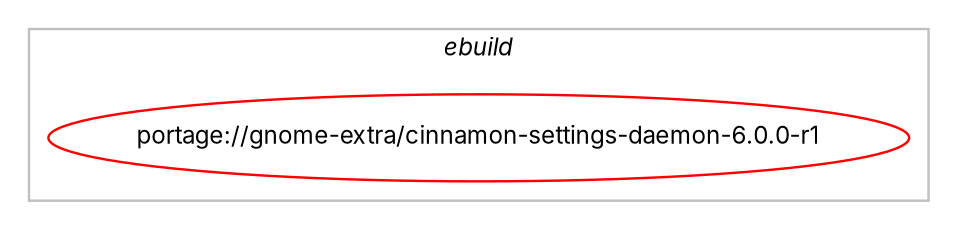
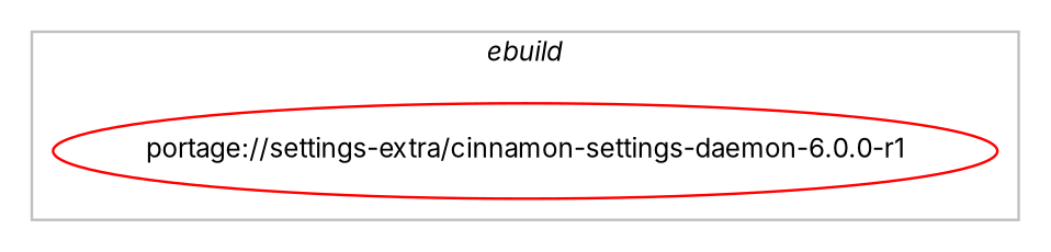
  digraph {
    compound=true
    concentrate=true
    fontname=Inter
    fontsize=10
    newrank=true
    rankdir=LR
    ranksep=1.5
-   n1 [color=red fontname=Inter fontsize=10 label="portage://gnome-extra/cinnamon-settings-daemon-6.0.0-r1" width=4]
+   n1 [color=red fontname=Inter fontsize=10 label="portage://settings-extra/cinnamon-settings-daemon-6.0.0-r1" width=4]
    subgraph cluster_1 {
      color=gray
      label=<<i>ebuild</i>>
      n1
    }
    subgraph cluster_2 {
      color=gray
      label=<<i>dependencies</i>>
      subgraph cluster_3 {
        color=gray
        fillcolor="#eeeeee"
        label=<<i>compile</i>>
        style=filled
      }
      subgraph cluster_4 {
        color=gray
        fillcolor="#eeeeee"
        label=<<i>compile and run</i>>
        style=filled
      }
      subgraph cluster_5 {
        color=gray
        fillcolor="#eeeeee"
        label=<<i>run</i>>
        style=filled
      }
    }
    subgraph cluster_6 {
      color=gray
      label=<<i>candidates</i>>
      rank=same
    }
  }
